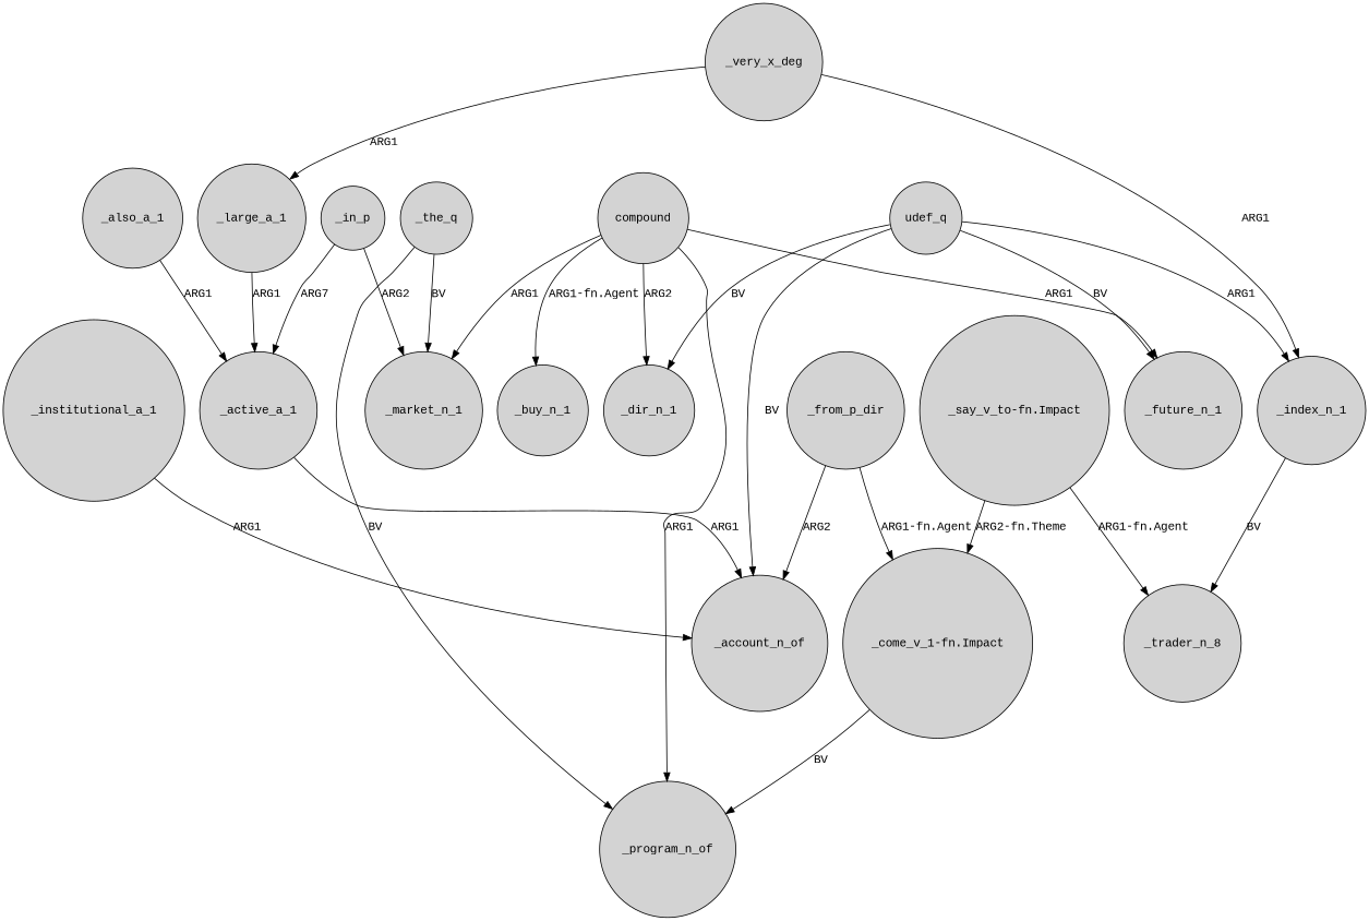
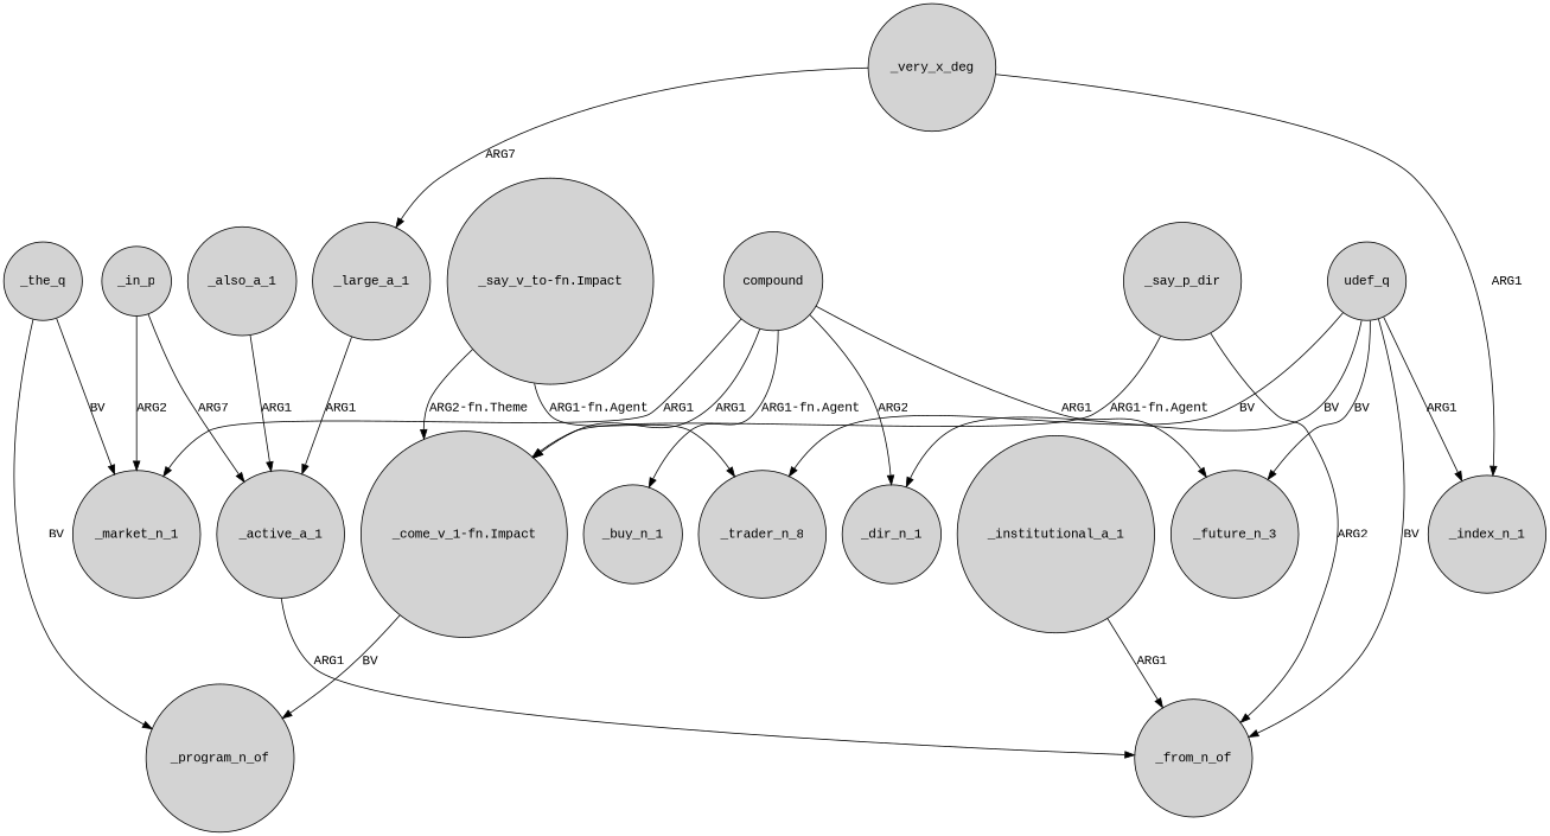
  digraph {
    fontname="Liberation Mono"
    node [fontname="Liberation Mono" shape=circle style=filled]
    edge [fontname="Liberation Mono"]
    _in_p
    _active_a_1
    _market_n_1
-   _account_n_of
+   _account_n_of [label=_from_n_of]
    compound
    _buy_n_1
-   _future_n_1
+   _future_n_1 [label=_future_n_3]
    n8 [label=_dir_n_1]
    _program_n_of
-   _from_p_dir
+   _from_p_dir [label=_say_p_dir]
    "_come_v_1-fn.Impact"
    udef_q
    _index_n_1
    n14 [label=_trader_n_8]
    _institutional_a_1
    _the_q
    n17 [label="_say_v_to-fn.Impact"]
    _very_x_deg
    _large_a_1
    _also_a_1
    _in_p -> _active_a_1 [label=ARG7]
    _in_p -> _market_n_1 [label=ARG2]
    _active_a_1 -> _account_n_of [label=ARG1]
    compound -> _market_n_1 [label=ARG1]
    compound -> _buy_n_1 [label="ARG1-fn.Agent"]
    compound -> _future_n_1 [label=ARG1]
    compound -> n8 [label=ARG2]
-   compound -> _program_n_of [label=ARG1]
+   compound -> "_come_v_1-fn.Impact" [label=ARG1]
    _from_p_dir -> _account_n_of [label=ARG2]
    _from_p_dir -> "_come_v_1-fn.Impact" [label="ARG1-fn.Agent"]
    "_come_v_1-fn.Impact" -> _program_n_of [label=BV]
    udef_q -> _account_n_of [label=BV]
    udef_q -> _future_n_1 [label=BV]
    udef_q -> n8 [label=BV]
    udef_q -> _index_n_1 [label=ARG1]
-   _index_n_1 -> n14 [label=BV]
+   udef_q -> n14 [label=BV]
    _institutional_a_1 -> _account_n_of [label=ARG1]
    _the_q -> _market_n_1 [label=BV]
    _the_q -> _program_n_of [label=BV]
    n17 -> "_come_v_1-fn.Impact" [label="ARG2-fn.Theme"]
    n17 -> n14 [label="ARG1-fn.Agent"]
    _very_x_deg -> _index_n_1 [label=ARG1]
-   _very_x_deg -> _large_a_1 [label=ARG1]
+   _very_x_deg -> _large_a_1 [label=ARG7]
    _large_a_1 -> _active_a_1 [label=ARG1]
    _also_a_1 -> _active_a_1 [label=ARG1]
  }
